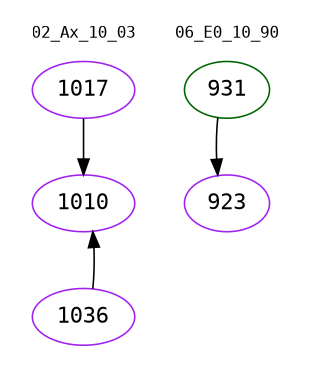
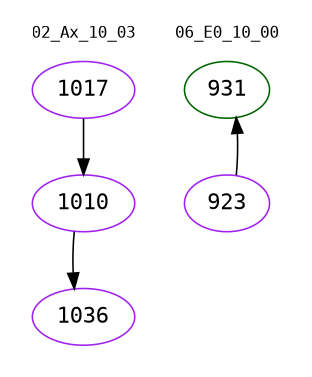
  digraph {
    fontname="DejaVu Sans Mono"
    node [color=purple fontname="DejaVu Sans Mono"]
    edge [color=black fontname="DejaVu Sans Mono"]
    n1 [label=1017]
    n2 [label=1010]
    n3 [label=1036]
    n4 [color=darkgreen label=931]
    n5 [label=923]
    subgraph cluster_1 {
      color=white
      fontsize=10
      label="02_Ax_10_03"
      n1
      n2
      n3
    }
    subgraph cluster_2 {
      color=white
      fontsize=10
-     label="06_E0_10_90"
+     label="06_E0_10_00"
      n4
      n5
    }
    n1 -> n2
-   n3 -> n2
-   n4 -> n5
+   n2 -> n3
+   n5 -> n4
  }
